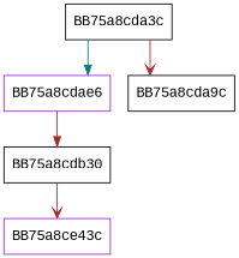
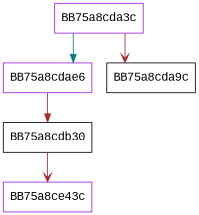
  digraph {
    fontname="Liberation Mono"
    splines=ortho
    node [color=black fontname="Liberation Mono" shape=box]
    edge [arrowhead=normal color=brown fontname="Liberation Mono"]
    n1 [color=purple label=BB75a8cdae6]
-   BB75a8cda3c
+   BB75a8cda3c [color=purple]
    BB75a8cda9c
    BB75a8cdb30
    BB75a8ce43c [color=purple]
    n1 -> BB75a8cdb30
    BB75a8cda3c -> n1 [color=teal]
    BB75a8cda3c -> BB75a8cda9c [arrowhead=vee]
    BB75a8cdb30 -> BB75a8ce43c [arrowhead=vee]
  }
